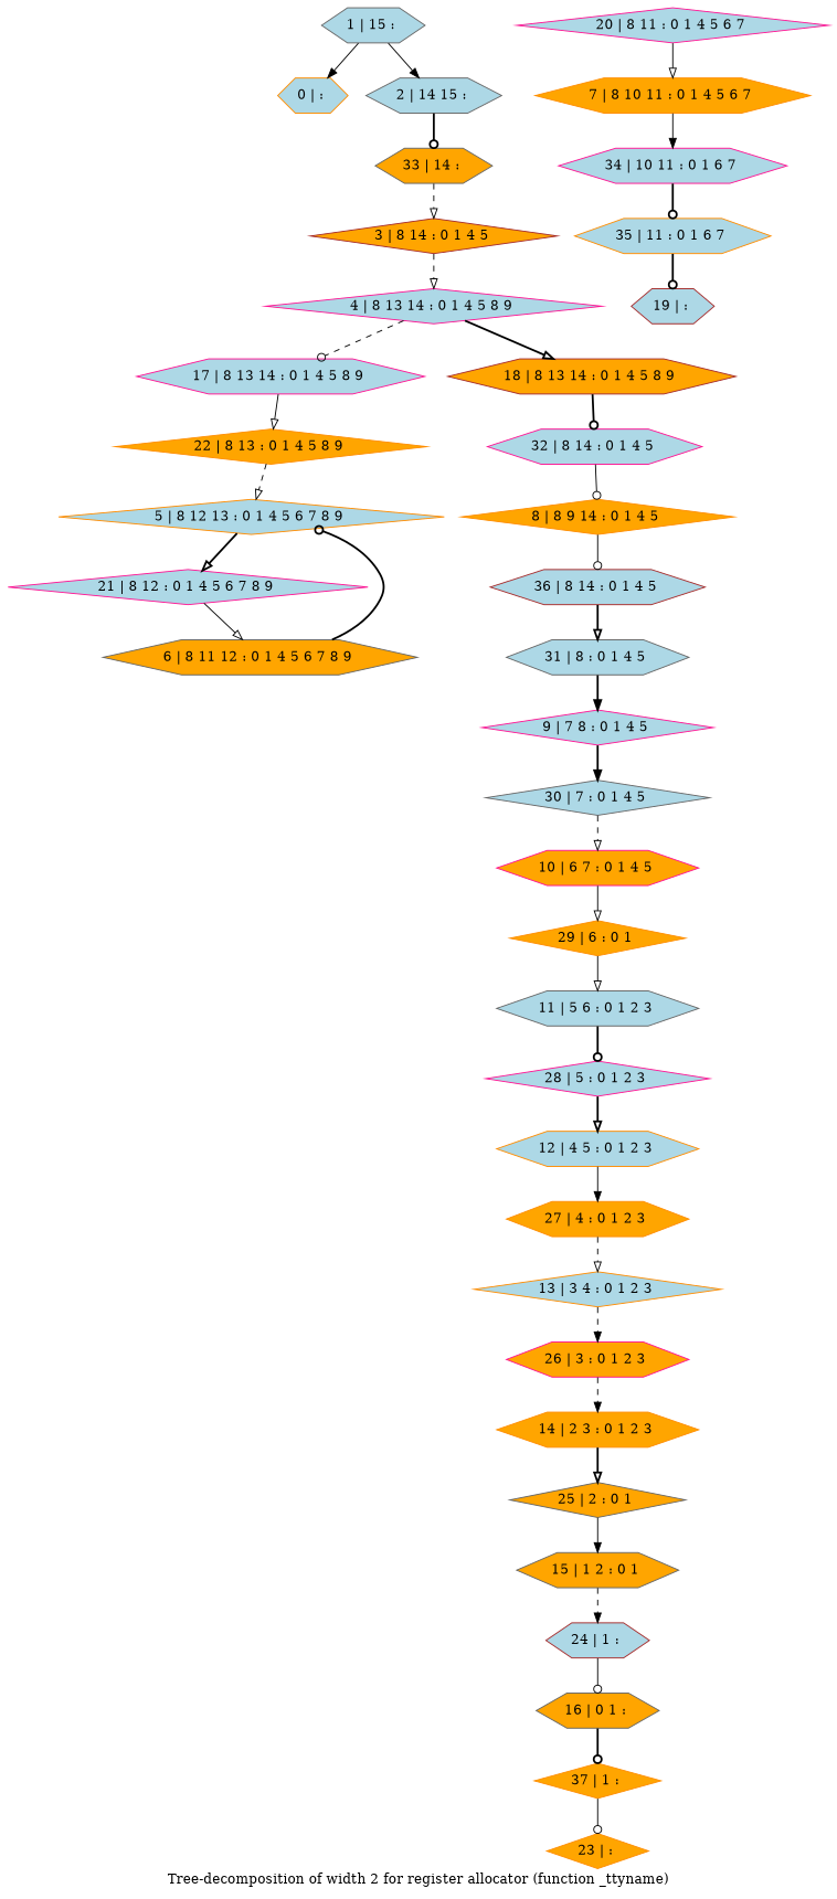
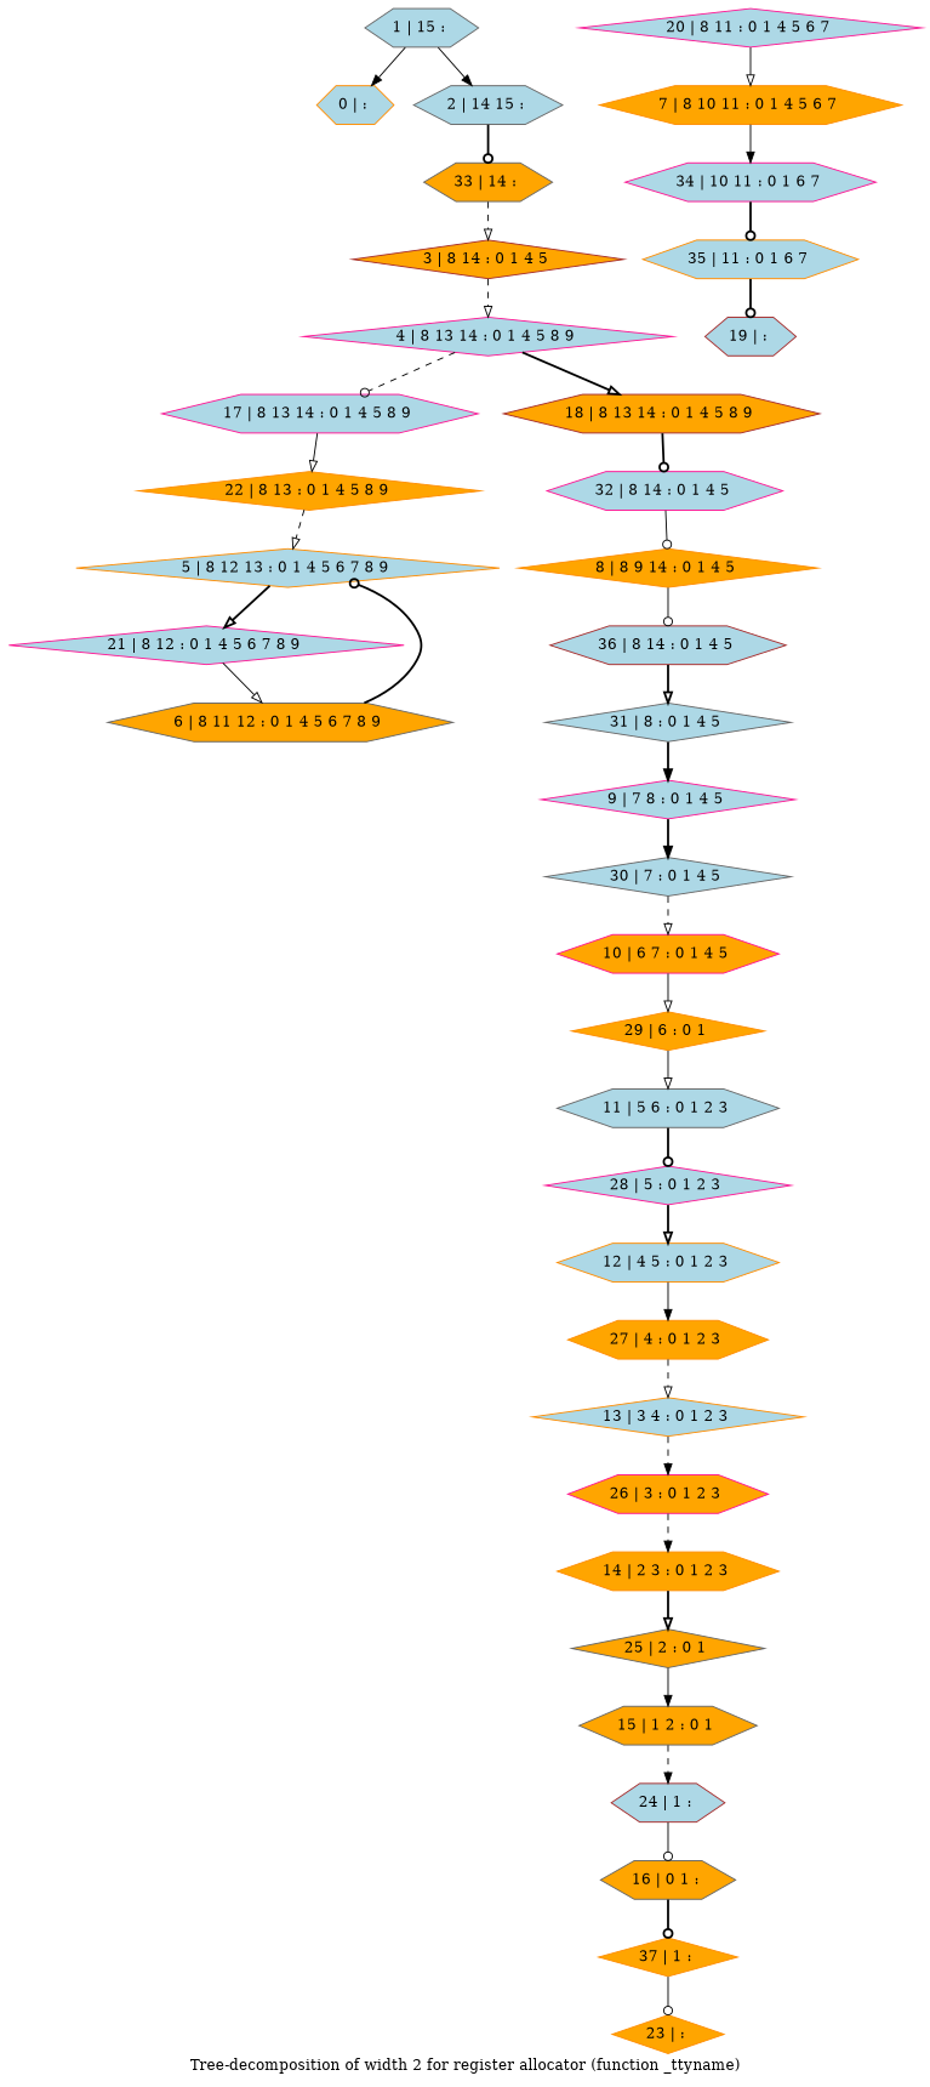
  digraph {
    label="Tree-decomposition of width 2 for register allocator (function _ttyname)"
    node [color=darkorange fillcolor=lightblue shape=hexagon style=filled]
    edge [arrowhead=onormal style=solid]
    n1 [label="0 | : "]
    n2 [color=gray40 label="1 | 15 : "]
    n3 [color=gray40 label="2 | 14 15 : "]
    n4 [color=gray40 fillcolor=orange label="33 | 14 : "]
    n5 [color=brown fillcolor=orange label="3 | 8 14 : 0 1 4 5 " shape=diamond]
    n6 [color=deeppink label="4 | 8 13 14 : 0 1 4 5 8 9 " shape=diamond]
    n7 [color=deeppink label="17 | 8 13 14 : 0 1 4 5 8 9 "]
    n8 [color=brown fillcolor=orange label="18 | 8 13 14 : 0 1 4 5 8 9 "]
    n9 [fillcolor=orange label="22 | 8 13 : 0 1 4 5 8 9 " shape=diamond]
    n10 [color=deeppink label="32 | 8 14 : 0 1 4 5 "]
    n11 [label="5 | 8 12 13 : 0 1 4 5 6 7 8 9 " shape=diamond]
    n12 [color=deeppink label="21 | 8 12 : 0 1 4 5 6 7 8 9 " shape=diamond]
    n13 [color=gray40 fillcolor=orange label="6 | 8 11 12 : 0 1 4 5 6 7 8 9 "]
    n14 [color=deeppink label="20 | 8 11 : 0 1 4 5 6 7 " shape=diamond]
    n15 [fillcolor=orange label="7 | 8 10 11 : 0 1 4 5 6 7 "]
    n16 [color=deeppink label="34 | 10 11 : 0 1 6 7 "]
    n17 [label="35 | 11 : 0 1 6 7 "]
    n18 [fillcolor=orange label="8 | 8 9 14 : 0 1 4 5 " shape=diamond]
    n19 [color=brown label="36 | 8 14 : 0 1 4 5 "]
-   n20 [color=gray40 label="31 | 8 : 0 1 4 5 "]
+   n20 [color=gray40 label="31 | 8 : 0 1 4 5 " shape=diamond]
    n21 [color=deeppink label="9 | 7 8 : 0 1 4 5 " shape=diamond]
    n22 [color=gray40 label="30 | 7 : 0 1 4 5 " shape=diamond]
    n23 [color=deeppink fillcolor=orange label="10 | 6 7 : 0 1 4 5 "]
    n24 [fillcolor=orange label="29 | 6 : 0 1 " shape=diamond]
    n25 [color=gray40 label="11 | 5 6 : 0 1 2 3 "]
    n26 [color=deeppink label="28 | 5 : 0 1 2 3 " shape=diamond]
    n27 [label="12 | 4 5 : 0 1 2 3 "]
    n28 [fillcolor=orange label="27 | 4 : 0 1 2 3 "]
    n29 [label="13 | 3 4 : 0 1 2 3 " shape=diamond]
    n30 [color=deeppink fillcolor=orange label="26 | 3 : 0 1 2 3 "]
    n31 [fillcolor=orange label="14 | 2 3 : 0 1 2 3 "]
    n32 [color=gray40 fillcolor=orange label="25 | 2 : 0 1 " shape=diamond]
    n33 [color=gray40 fillcolor=orange label="15 | 1 2 : 0 1 "]
    n34 [color=brown label="24 | 1 : "]
    n35 [color=gray40 fillcolor=orange label="16 | 0 1 : "]
    n36 [fillcolor=orange label="37 | 1 : " shape=diamond]
    n37 [fillcolor=orange label="23 | : " shape=diamond]
    n38 [color=brown label="19 | : "]
    n2 -> n1 [arrowhead=normal]
    n2 -> n3 [arrowhead=normal]
    n3 -> n4 [arrowhead=odot style=bold]
    n4 -> n5 [style=dashed]
    n5 -> n6 [style=dashed]
    n6 -> n7 [arrowhead=odot style=dashed]
    n6 -> n8 [style=bold]
    n7 -> n9
    n8 -> n10 [arrowhead=odot style=bold]
    n9 -> n11 [style=dashed]
    n10 -> n18 [arrowhead=odot]
    n11 -> n12 [style=bold]
    n12 -> n13
    n13 -> n11 [arrowhead=odot style=bold]
    n14 -> n15
    n15 -> n16 [arrowhead=normal]
    n16 -> n17 [arrowhead=odot style=bold]
    n17 -> n38 [arrowhead=odot style=bold]
    n18 -> n19 [arrowhead=odot]
    n19 -> n20 [style=bold]
    n20 -> n21 [arrowhead=normal style=bold]
    n21 -> n22 [arrowhead=normal style=bold]
    n22 -> n23 [style=dashed]
    n23 -> n24
    n24 -> n25
    n25 -> n26 [arrowhead=odot style=bold]
    n26 -> n27 [style=bold]
    n27 -> n28 [arrowhead=normal]
    n28 -> n29 [style=dashed]
    n29 -> n30 [arrowhead=normal style=dashed]
    n30 -> n31 [arrowhead=normal style=dashed]
    n31 -> n32 [style=bold]
    n32 -> n33 [arrowhead=normal]
    n33 -> n34 [arrowhead=normal style=dashed]
    n34 -> n35 [arrowhead=odot]
    n35 -> n36 [arrowhead=odot style=bold]
    n36 -> n37 [arrowhead=odot]
  }
